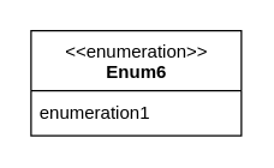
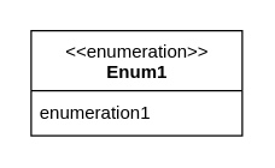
  <mxCell id="0" />
  <mxCell id="1" parent="0" />
- <mxCell id="2" value="&amp;lt;&amp;lt;enumeration&amp;gt;&amp;gt;&lt;br&gt;&lt;b&gt;Enum6&lt;/b&gt;" style="swimlane;fontStyle=0;align=center;verticalAlign=top;childLayout=stackLayout;horizontal=1;startSize=40;horizontalStack=0;resizeParent=1;resizeParentMax=0;resizeLast=0;collapsible=0;marginBottom=0;html=1;" vertex="1" parent="1"><mxGeometry x="20" y="20" width="140" height="70" as="geometry" /></mxCell>
+ <mxCell id="2" value="&amp;lt;&amp;lt;enumeration&amp;gt;&amp;gt;&lt;br&gt;&lt;b&gt;Enum1&lt;/b&gt;" style="swimlane;fontStyle=0;align=center;verticalAlign=top;childLayout=stackLayout;horizontal=1;startSize=40;horizontalStack=0;resizeParent=1;resizeParentMax=0;resizeLast=0;collapsible=0;marginBottom=0;html=1;" vertex="1" parent="1"><mxGeometry x="20" y="20" width="140" height="70" as="geometry" /></mxCell>
  <mxCell id="3" value="enumeration1" style="text;html=1;strokeColor=none;fillColor=none;align=left;verticalAlign=middle;spacingLeft=4;spacingRight=4;overflow=hidden;rotatable=0;points=[[0,0.5],[1,0.5]];portConstraint=eastwest;" vertex="1" parent="2"><mxGeometry y="40" width="140" height="30" as="geometry" /></mxCell>
